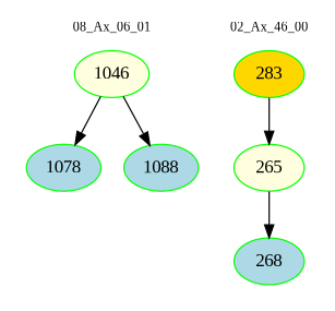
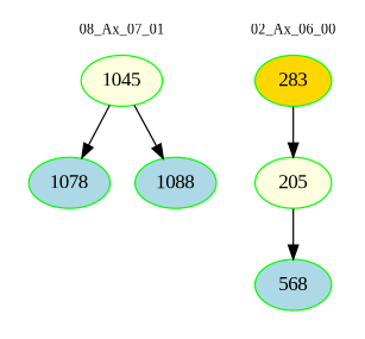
  digraph {
    fontname="Liberation Serif"
    node [color=green fillcolor=lightblue fontname="Liberation Serif" style=filled]
    edge [color=black fontname="Liberation Serif"]
    n1 [label=1078]
-   n2 [fillcolor=lightyellow label=1046]
+   n2 [fillcolor=lightyellow label=1045]
    n3 [label=1088]
    n4 [fillcolor=gold label=283]
-   n5 [fillcolor=lightyellow label=265]
-   n6 [label=268]
+   n5 [fillcolor=lightyellow label=205]
+   n6 [label=568]
    subgraph cluster_1 {
      color=white
      fontsize=10
-     label="08_Ax_06_01"
+     label="08_Ax_07_01"
      n1
      n2
      n3
    }
    subgraph cluster_2 {
      color=white
      fontsize=10
-     label="02_Ax_46_00"
+     label="02_Ax_06_00"
      n4
      n5
      n6
    }
    n2 -> n1
    n2 -> n3
    n4 -> n5
    n5 -> n6
  }
